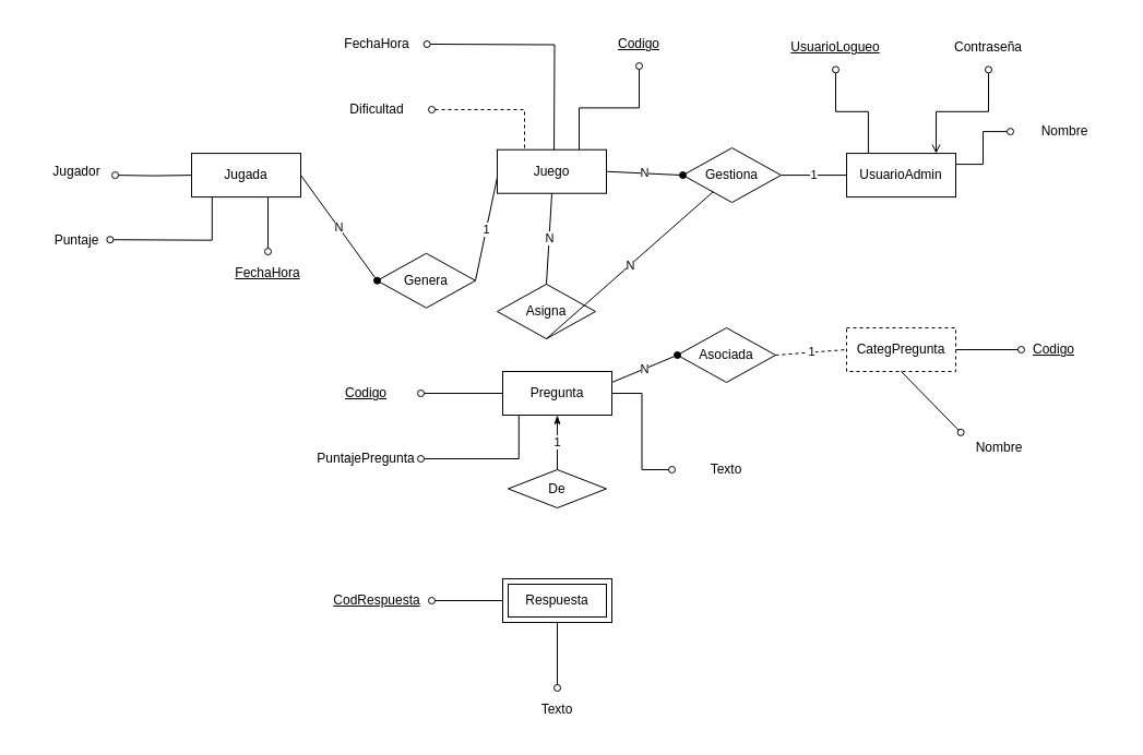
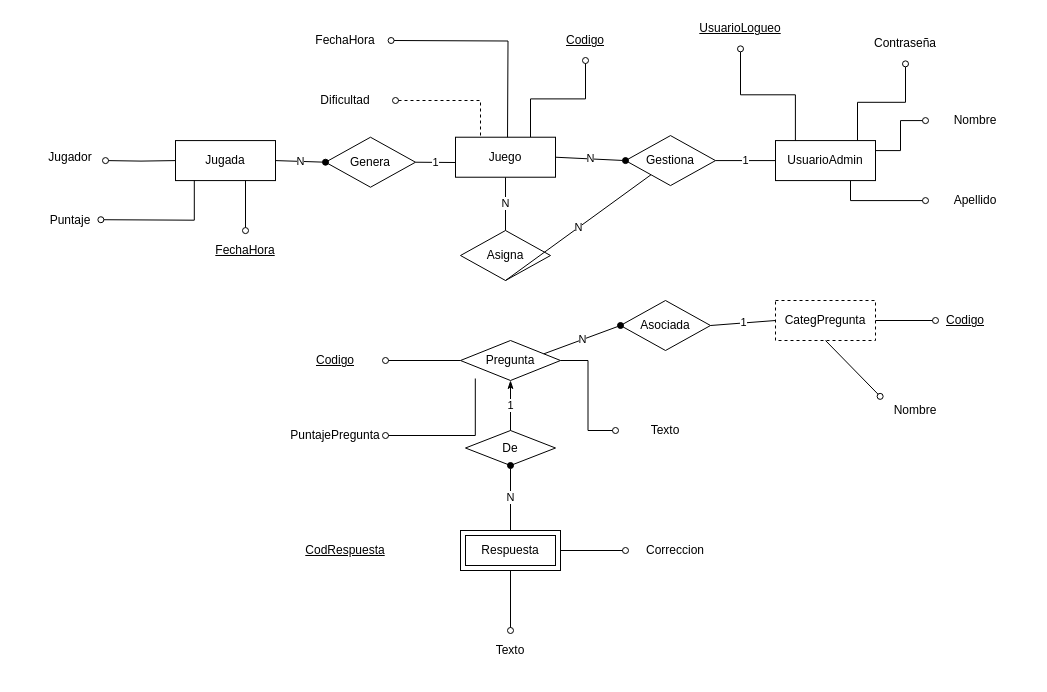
  <mxCell id="0" />
  <mxCell id="1" parent="0" />
  <mxCell id="2" value="Jugada" style="whiteSpace=wrap;html=1;align=center;spacingLeft=0;" parent="1" vertex="1"><mxGeometry x="175" y="140.08" width="100" height="40" as="geometry" /></mxCell>
  <mxCell id="3" value="CategPregunta" style="whiteSpace=wrap;html=1;align=center;spacingLeft=0;dashed=1;" parent="1" vertex="1"><mxGeometry x="775" y="300" width="100" height="40" as="geometry" /></mxCell>
  <mxCell id="4" value="&lt;u&gt;Codigo&lt;/u&gt;" style="ellipse;whiteSpace=wrap;html=1;align=center;strokeColor=none;spacingLeft=0;" parent="1" vertex="1"><mxGeometry x="535" y="20" width="100" height="40" as="geometry" /></mxCell>
  <mxCell id="5" value="FechaHora" style="ellipse;whiteSpace=wrap;html=1;align=center;strokeColor=none;spacingLeft=0;" parent="1" vertex="1"><mxGeometry x="295" y="20" width="100" height="40" as="geometry" /></mxCell>
  <mxCell id="6" value="Dificultad" style="ellipse;whiteSpace=wrap;html=1;align=center;strokeColor=none;spacingLeft=0;" parent="1" vertex="1"><mxGeometry x="295" y="80" width="100" height="40" as="geometry" /></mxCell>
  <mxCell id="7" style="edgeStyle=orthogonalEdgeStyle;rounded=0;orthogonalLoop=1;jettySize=auto;html=1;exitX=1.056;exitY=0.582;exitDx=0;exitDy=0;startArrow=oval;startFill=0;endArrow=none;endFill=0;spacingLeft=0;exitPerimeter=0;" parent="1" edge="1"><mxGeometry relative="1" as="geometry"><mxPoint x="390.6" y="40" as="sourcePoint" /><mxPoint x="507" y="140" as="targetPoint" /></mxGeometry></mxCell>
  <mxCell id="8" style="edgeStyle=orthogonalEdgeStyle;rounded=0;orthogonalLoop=1;jettySize=auto;html=1;exitX=1;exitY=0.5;exitDx=0;exitDy=0;startArrow=oval;startFill=0;endArrow=none;endFill=0;spacingLeft=0;entryX=0.25;entryY=0;entryDx=0;entryDy=0;dashed=1;" parent="1" source="6" target="55" edge="1"><mxGeometry relative="1" as="geometry"><mxPoint x="385" y="76.72" as="sourcePoint" /><mxPoint x="468.4" y="169.44" as="targetPoint" /></mxGeometry></mxCell>
  <mxCell id="9" style="edgeStyle=orthogonalEdgeStyle;rounded=0;orthogonalLoop=1;jettySize=auto;html=1;exitX=0.5;exitY=1;exitDx=0;exitDy=0;startArrow=oval;startFill=0;endArrow=none;endFill=0;spacingLeft=0;entryX=0.75;entryY=0;entryDx=0;entryDy=0;" parent="1" source="4" target="55" edge="1"><mxGeometry relative="1" as="geometry"><mxPoint x="545" y="56.72" as="sourcePoint" /><mxPoint x="678.4" y="179.44" as="targetPoint" /></mxGeometry></mxCell>
  <mxCell id="10" value="&lt;u&gt;FechaHora&lt;/u&gt;" style="ellipse;whiteSpace=wrap;html=1;align=center;strokeColor=none;spacingLeft=0;" parent="1" vertex="1"><mxGeometry x="195" y="230.08" width="100" height="40" as="geometry" /></mxCell>
  <mxCell id="11" value="Jugador" style="ellipse;whiteSpace=wrap;html=1;align=center;strokeColor=none;spacingLeft=0;" parent="1" vertex="1"><mxGeometry x="20.36" y="136.72" width="100" height="40" as="geometry" /></mxCell>
  <mxCell id="12" style="edgeStyle=orthogonalEdgeStyle;rounded=0;orthogonalLoop=1;jettySize=auto;html=1;exitX=1;exitY=0.5;exitDx=0;exitDy=0;startArrow=oval;startFill=0;endArrow=none;endFill=0;spacingLeft=0;entryX=0;entryY=0.5;entryDx=0;entryDy=0;" parent="1" target="2" edge="1"><mxGeometry relative="1" as="geometry"><mxPoint x="105" y="160.08" as="sourcePoint" /><mxPoint x="195" y="103.36" as="targetPoint" /></mxGeometry></mxCell>
  <mxCell id="13" style="rounded=0;orthogonalLoop=1;jettySize=auto;html=1;exitX=0.5;exitY=0;exitDx=0;exitDy=0;startArrow=oval;startFill=0;endArrow=none;endFill=0;spacingLeft=0;" parent="1" source="10" edge="1"><mxGeometry relative="1" as="geometry"><mxPoint x="115" y="213.36" as="sourcePoint" /><mxPoint x="245" y="180" as="targetPoint" /></mxGeometry></mxCell>
- <mxCell id="14" value="&lt;u&gt;UsuarioLogueo&lt;/u&gt;" style="ellipse;whiteSpace=wrap;html=1;align=center;strokeColor=none;spacingLeft=0;" parent="1" vertex="1"><mxGeometry x="715" y="23.36" width="100" height="40" as="geometry" /></mxCell>
+ <mxCell id="14" value="&lt;u&gt;UsuarioLogueo&lt;/u&gt;" style="ellipse;whiteSpace=wrap;html=1;align=center;strokeColor=none;spacingLeft=0;" parent="1" vertex="1"><mxGeometry x="690" y="8.36" width="100" height="40" as="geometry" /></mxCell>
  <mxCell id="15" value="Contraseña" style="ellipse;whiteSpace=wrap;html=1;align=center;strokeColor=none;spacingLeft=0;" parent="1" vertex="1"><mxGeometry x="855" y="23.36" width="100" height="40" as="geometry" /></mxCell>
+ <mxCell id="16" value="Apellido" style="ellipse;whiteSpace=wrap;html=1;align=center;strokeColor=none;spacingLeft=0;" parent="1" vertex="1"><mxGeometry x="925" y="180.08" width="100" height="40" as="geometry" /></mxCell>
  <mxCell id="17" value="Nombre" style="ellipse;whiteSpace=wrap;html=1;align=center;strokeColor=none;spacingLeft=0;" parent="1" vertex="1"><mxGeometry x="925" y="100.08" width="100" height="40" as="geometry" /></mxCell>
  <mxCell id="18" style="edgeStyle=orthogonalEdgeStyle;rounded=0;orthogonalLoop=1;jettySize=auto;html=1;exitX=0.5;exitY=1;exitDx=0;exitDy=0;entryX=0.199;entryY=0.064;entryDx=0;entryDy=0;startArrow=oval;startFill=0;endArrow=none;endFill=0;spacingLeft=0;entryPerimeter=0;" parent="1" source="14" target="54" edge="1"><mxGeometry relative="1" as="geometry"><mxPoint x="845" y="93.36" as="sourcePoint" /><mxPoint x="755" y="93.36" as="targetPoint" /></mxGeometry></mxCell>
- <mxCell id="19" style="edgeStyle=orthogonalEdgeStyle;rounded=0;orthogonalLoop=1;jettySize=auto;html=1;exitX=0.5;exitY=1;exitDx=0;exitDy=0;entryX=0.82;entryY=0;entryDx=0;entryDy=0;startArrow=oval;startFill=0;endArrow=open;endFill=0;spacingLeft=0;entryPerimeter=0;" parent="1" source="15" target="54" edge="1"><mxGeometry relative="1" as="geometry"><mxPoint x="855" y="73.36" as="sourcePoint" /><mxPoint x="884.9" y="152.64" as="targetPoint" /></mxGeometry></mxCell>
+ <mxCell id="19" style="edgeStyle=orthogonalEdgeStyle;rounded=0;orthogonalLoop=1;jettySize=auto;html=1;exitX=0.5;exitY=1;exitDx=0;exitDy=0;entryX=0.82;entryY=0;entryDx=0;entryDy=0;startArrow=oval;startFill=0;endArrow=none;endFill=0;spacingLeft=0;entryPerimeter=0;" parent="1" source="15" target="54" edge="1"><mxGeometry relative="1" as="geometry"><mxPoint x="855" y="73.36" as="sourcePoint" /><mxPoint x="884.9" y="152.64" as="targetPoint" /></mxGeometry></mxCell>
  <mxCell id="20" style="edgeStyle=orthogonalEdgeStyle;rounded=0;orthogonalLoop=1;jettySize=auto;html=1;exitX=0;exitY=0.5;exitDx=0;exitDy=0;entryX=1;entryY=0.25;entryDx=0;entryDy=0;startArrow=oval;startFill=0;endArrow=none;endFill=0;spacingLeft=0;" parent="1" source="17" target="54" edge="1"><mxGeometry relative="1" as="geometry"><mxPoint x="875" y="203.36" as="sourcePoint" /><mxPoint x="904.9" y="282.64" as="targetPoint" /></mxGeometry></mxCell>
+ <mxCell id="21" style="edgeStyle=orthogonalEdgeStyle;rounded=0;orthogonalLoop=1;jettySize=auto;html=1;exitX=0;exitY=0.5;exitDx=0;exitDy=0;startArrow=oval;startFill=0;endArrow=none;endFill=0;spacingLeft=0;entryX=0.75;entryY=1;entryDx=0;entryDy=0;" parent="1" source="16" target="54" edge="1"><mxGeometry relative="1" as="geometry"><mxPoint x="895" y="213.36" as="sourcePoint" /><mxPoint x="875" y="167.36" as="targetPoint" /></mxGeometry></mxCell>
  <mxCell id="22" value="Gestiona" style="shape=rhombus;perimeter=rhombusPerimeter;whiteSpace=wrap;html=1;align=center;spacingLeft=0;" parent="1" vertex="1"><mxGeometry x="625" y="135.08" width="90" height="50" as="geometry" /></mxCell>
  <mxCell id="23" value="1" style="rounded=0;orthogonalLoop=1;jettySize=auto;html=1;exitX=1;exitY=0.5;exitDx=0;exitDy=0;entryX=0;entryY=0.5;entryDx=0;entryDy=0;startArrow=none;startFill=0;endArrow=none;endFill=0;spacingLeft=0;" parent="1" source="22" target="54" edge="1"><mxGeometry relative="1" as="geometry"><mxPoint x="725" y="110" as="sourcePoint" /><mxPoint x="825" y="115" as="targetPoint" /></mxGeometry></mxCell>
  <mxCell id="24" value="N" style="rounded=0;orthogonalLoop=1;jettySize=auto;html=1;exitX=0;exitY=0.5;exitDx=0;exitDy=0;entryX=1;entryY=0.5;entryDx=0;entryDy=0;startArrow=oval;startFill=1;endArrow=none;endFill=0;spacingLeft=0;" parent="1" source="22" target="55" edge="1"><mxGeometry relative="1" as="geometry"><mxPoint x="585" y="120" as="sourcePoint" /><mxPoint x="505" y="125" as="targetPoint" /></mxGeometry></mxCell>
  <mxCell id="25" value="Respuesta" style="shape=ext;margin=3;double=1;whiteSpace=wrap;html=1;align=center;" parent="1" vertex="1"><mxGeometry x="460" y="530" width="100" height="40" as="geometry" /></mxCell>
  <mxCell id="26" value="Puntaje" style="ellipse;whiteSpace=wrap;html=1;align=center;strokeColor=none;spacingLeft=0;" parent="1" vertex="1"><mxGeometry x="20.36" y="200" width="100" height="40" as="geometry" /></mxCell>
  <mxCell id="27" style="edgeStyle=orthogonalEdgeStyle;rounded=0;orthogonalLoop=1;jettySize=auto;html=1;exitX=1;exitY=0;exitDx=0;exitDy=0;startArrow=oval;startFill=0;endArrow=none;endFill=0;spacingLeft=0;entryX=0.188;entryY=0.992;entryDx=0;entryDy=0;entryPerimeter=0;" parent="1" target="2" edge="1"><mxGeometry relative="1" as="geometry"><mxPoint x="100.355" y="219.218" as="sourcePoint" /><mxPoint x="205" y="203.36" as="targetPoint" /></mxGeometry></mxCell>
  <mxCell id="28" value="De" style="shape=rhombus;perimeter=rhombusPerimeter;whiteSpace=wrap;html=1;align=center;" parent="1" vertex="1"><mxGeometry x="465" y="430" width="90" height="35" as="geometry" /></mxCell>
+ <mxCell id="29" value="N" style="rounded=0;orthogonalLoop=1;jettySize=auto;html=1;exitX=0.5;exitY=0;exitDx=0;exitDy=0;entryX=0.5;entryY=1;entryDx=0;entryDy=0;startArrow=none;startFill=0;endArrow=oval;endFill=1;" parent="1" source="25" target="28" edge="1"><mxGeometry relative="1" as="geometry"><mxPoint x="460" y="530" as="sourcePoint" /><mxPoint x="460" y="495" as="targetPoint" /></mxGeometry></mxCell>
  <mxCell id="30" value="1" style="rounded=0;orthogonalLoop=1;jettySize=auto;html=1;entryX=0.5;entryY=1;entryDx=0;entryDy=0;startArrow=none;startFill=0;endArrow=classicThin;endFill=1;exitX=0.5;exitY=0;exitDx=0;exitDy=0;" parent="1" source="28" target="39" edge="1"><mxGeometry relative="1" as="geometry"><mxPoint x="430" y="406.72" as="sourcePoint" /><mxPoint x="430" y="446.72" as="targetPoint" /></mxGeometry></mxCell>
- <mxCell id="31" value="Asigna" style="shape=rhombus;perimeter=rhombusPerimeter;whiteSpace=wrap;html=1;align=center;" parent="1" vertex="1"><mxGeometry x="455" y="260" width="90" height="50" as="geometry" /></mxCell>
+ <mxCell id="31" value="Asigna" style="shape=rhombus;perimeter=rhombusPerimeter;whiteSpace=wrap;html=1;align=center;" parent="1" vertex="1"><mxGeometry x="460" y="230" width="90" height="50" as="geometry" /></mxCell>
  <mxCell id="32" value="N" style="rounded=0;orthogonalLoop=1;jettySize=auto;html=1;exitX=0.5;exitY=0;exitDx=0;exitDy=0;entryX=0.5;entryY=1;entryDx=0;entryDy=0;startArrow=none;startFill=0;endArrow=none;endFill=0;spacingLeft=0;" parent="1" source="31" target="55" edge="1"><mxGeometry relative="1" as="geometry"><mxPoint x="595" y="230" as="sourcePoint" /><mxPoint x="655" y="230" as="targetPoint" /></mxGeometry></mxCell>
  <mxCell id="33" value="N" style="rounded=0;orthogonalLoop=1;jettySize=auto;html=1;exitX=0.5;exitY=1;exitDx=0;exitDy=0;startArrow=none;startFill=0;endArrow=none;endFill=0;spacingLeft=0;" parent="1" source="31" target="22" edge="1"><mxGeometry relative="1" as="geometry"><mxPoint x="605" y="270" as="sourcePoint" /><mxPoint x="535" y="266.64" as="targetPoint" /></mxGeometry></mxCell>
  <mxCell id="34" value="&lt;u&gt;Codigo&lt;/u&gt;" style="ellipse;whiteSpace=wrap;html=1;align=center;strokeColor=none;spacingLeft=0;" parent="1" vertex="1"><mxGeometry x="285" y="340" width="100" height="40" as="geometry" /></mxCell>
- <mxCell id="35" value="PuntajePregunta" style="ellipse;whiteSpace=wrap;html=1;align=center;strokeColor=none;spacingLeft=0;" parent="1" vertex="1"><mxGeometry x="285" y="400" width="100" height="40" as="geometry" /></mxCell>
+ <mxCell id="35" value="PuntajePregunta" style="ellipse;whiteSpace=wrap;html=1;align=center;strokeColor=none;spacingLeft=0;" parent="1" vertex="1"><mxGeometry x="285" y="415" width="100" height="40" as="geometry" /></mxCell>
  <mxCell id="36" value="Texto" style="ellipse;whiteSpace=wrap;html=1;align=center;strokeColor=none;spacingLeft=0;" parent="1" vertex="1"><mxGeometry x="615" y="410" width="100" height="40" as="geometry" /></mxCell>
  <mxCell id="37" style="edgeStyle=orthogonalEdgeStyle;rounded=0;orthogonalLoop=1;jettySize=auto;html=1;exitX=1;exitY=0.5;exitDx=0;exitDy=0;startArrow=oval;startFill=0;endArrow=none;endFill=0;spacingLeft=0;entryX=0;entryY=0.5;entryDx=0;entryDy=0;" parent="1" source="34" target="39" edge="1"><mxGeometry relative="1" as="geometry"><mxPoint x="405" y="390" as="sourcePoint" /><mxPoint x="475" y="390" as="targetPoint" /></mxGeometry></mxCell>
  <mxCell id="38" style="edgeStyle=orthogonalEdgeStyle;rounded=0;orthogonalLoop=1;jettySize=auto;html=1;exitX=1;exitY=0.5;exitDx=0;exitDy=0;startArrow=oval;startFill=0;endArrow=none;endFill=0;spacingLeft=0;entryX=0.148;entryY=0.95;entryDx=0;entryDy=0;entryPerimeter=0;" parent="1" source="35" target="39" edge="1"><mxGeometry relative="1" as="geometry"><mxPoint x="405" y="420" as="sourcePoint" /><mxPoint x="476" y="383" as="targetPoint" /></mxGeometry></mxCell>
- <mxCell id="39" value="Pregunta" style="whiteSpace=wrap;html=1;align=center;spacingLeft=0;" parent="1" vertex="1"><mxGeometry x="460" y="340" width="100" height="40" as="geometry" /></mxCell>
+ <mxCell id="39" value="Pregunta" style="rhombus;whiteSpace=wrap;html=1;align=center;spacingLeft=0;" parent="1" vertex="1"><mxGeometry x="460" y="340" width="100" height="40" as="geometry" /></mxCell>
  <mxCell id="40" style="edgeStyle=orthogonalEdgeStyle;rounded=0;orthogonalLoop=1;jettySize=auto;html=1;exitX=0;exitY=0.5;exitDx=0;exitDy=0;startArrow=oval;startFill=0;endArrow=none;endFill=0;spacingLeft=0;entryX=1;entryY=0.5;entryDx=0;entryDy=0;" parent="1" source="36" target="39" edge="1"><mxGeometry relative="1" as="geometry"><mxPoint x="595" y="400" as="sourcePoint" /><mxPoint x="680" y="370" as="targetPoint" /></mxGeometry></mxCell>
  <mxCell id="41" value="&lt;u&gt;CodRespuesta&lt;/u&gt;" style="ellipse;whiteSpace=wrap;html=1;align=center;strokeColor=none;spacingLeft=0;" parent="1" vertex="1"><mxGeometry x="295" y="530" width="100" height="40" as="geometry" /></mxCell>
  <mxCell id="42" value="Texto" style="ellipse;whiteSpace=wrap;html=1;align=center;strokeColor=none;spacingLeft=0;" parent="1" vertex="1"><mxGeometry x="460" y="630" width="100" height="40" as="geometry" /></mxCell>
- <mxCell id="44" style="edgeStyle=orthogonalEdgeStyle;rounded=0;orthogonalLoop=1;jettySize=auto;html=1;exitX=1;exitY=0.5;exitDx=0;exitDy=0;startArrow=oval;startFill=0;endArrow=none;endFill=0;spacingLeft=0;entryX=0;entryY=0.5;entryDx=0;entryDy=0;" parent="1" source="41" target="25" edge="1"><mxGeometry relative="1" as="geometry"><mxPoint x="345" y="640" as="sourcePoint" /><mxPoint x="290" y="570" as="targetPoint" /></mxGeometry></mxCell>
+ <mxCell id="43" value="Correccion" style="ellipse;whiteSpace=wrap;html=1;align=center;strokeColor=none;spacingLeft=0;" parent="1" vertex="1"><mxGeometry x="625" y="530" width="100" height="40" as="geometry" /></mxCell>
+ <mxCell id="45" style="edgeStyle=orthogonalEdgeStyle;rounded=0;orthogonalLoop=1;jettySize=auto;html=1;exitX=0;exitY=0.5;exitDx=0;exitDy=0;startArrow=oval;startFill=0;endArrow=none;endFill=0;spacingLeft=0;entryX=1;entryY=0.5;entryDx=0;entryDy=0;" parent="1" source="43" target="25" edge="1"><mxGeometry relative="1" as="geometry"><mxPoint x="645" y="630" as="sourcePoint" /><mxPoint x="590" y="560" as="targetPoint" /></mxGeometry></mxCell>
  <mxCell id="46" style="rounded=0;orthogonalLoop=1;jettySize=auto;html=1;exitX=0.5;exitY=0;exitDx=0;exitDy=0;startArrow=oval;startFill=0;endArrow=none;endFill=0;spacingLeft=0;entryX=0.5;entryY=1;entryDx=0;entryDy=0;" parent="1" source="42" target="25" edge="1"><mxGeometry relative="1" as="geometry"><mxPoint x="615" y="650" as="sourcePoint" /><mxPoint x="560" y="580" as="targetPoint" /></mxGeometry></mxCell>
  <mxCell id="47" value="&lt;u&gt;Codigo&lt;/u&gt;" style="ellipse;whiteSpace=wrap;html=1;align=center;strokeColor=none;spacingLeft=0;" parent="1" vertex="1"><mxGeometry x="915" y="300" width="100" height="40" as="geometry" /></mxCell>
  <mxCell id="48" value="Nombre" style="ellipse;whiteSpace=wrap;html=1;align=center;strokeColor=none;spacingLeft=0;" parent="1" vertex="1"><mxGeometry x="865" y="390" width="100" height="40" as="geometry" /></mxCell>
  <mxCell id="49" style="rounded=0;orthogonalLoop=1;jettySize=auto;html=1;exitX=0;exitY=0.5;exitDx=0;exitDy=0;startArrow=oval;startFill=0;endArrow=none;endFill=0;spacingLeft=0;entryX=1;entryY=0.5;entryDx=0;entryDy=0;" parent="1" target="3" edge="1"><mxGeometry relative="1" as="geometry"><mxPoint x="935" y="320" as="sourcePoint" /><mxPoint x="830" y="270" as="targetPoint" /></mxGeometry></mxCell>
  <mxCell id="50" style="rounded=0;orthogonalLoop=1;jettySize=auto;html=1;exitX=0;exitY=0;exitDx=0;exitDy=0;startArrow=oval;startFill=0;endArrow=none;endFill=0;spacingLeft=0;entryX=0.5;entryY=1;entryDx=0;entryDy=0;" parent="1" source="48" target="3" edge="1"><mxGeometry relative="1" as="geometry"><mxPoint x="845" y="370" as="sourcePoint" /><mxPoint x="785" y="370" as="targetPoint" /></mxGeometry></mxCell>
  <mxCell id="51" value="Asociada" style="shape=rhombus;perimeter=rhombusPerimeter;whiteSpace=wrap;html=1;align=center;" parent="1" vertex="1"><mxGeometry x="620" y="300" width="90" height="50" as="geometry" /></mxCell>
- <mxCell id="52" value="1" style="rounded=0;orthogonalLoop=1;jettySize=auto;html=1;exitX=1;exitY=0.5;exitDx=0;exitDy=0;entryX=0;entryY=0.5;entryDx=0;entryDy=0;startArrow=none;startFill=0;endArrow=none;endFill=0;spacingLeft=0;dashed=1;" parent="1" source="51" target="3" edge="1"><mxGeometry relative="1" as="geometry"><mxPoint x="725" y="270" as="sourcePoint" /><mxPoint x="785" y="270" as="targetPoint" /></mxGeometry></mxCell>
+ <mxCell id="52" value="1" style="rounded=0;orthogonalLoop=1;jettySize=auto;html=1;exitX=1;exitY=0.5;exitDx=0;exitDy=0;entryX=0;entryY=0.5;entryDx=0;entryDy=0;startArrow=none;startFill=0;endArrow=none;endFill=0;spacingLeft=0;" parent="1" source="51" target="3" edge="1"><mxGeometry relative="1" as="geometry"><mxPoint x="725" y="270" as="sourcePoint" /><mxPoint x="785" y="270" as="targetPoint" /></mxGeometry></mxCell>
  <mxCell id="53" value="N" style="rounded=0;orthogonalLoop=1;jettySize=auto;html=1;exitX=0;exitY=0.5;exitDx=0;exitDy=0;entryX=1;entryY=0.25;entryDx=0;entryDy=0;startArrow=oval;startFill=1;endArrow=none;endFill=0;spacingLeft=0;" parent="1" source="51" target="39" edge="1"><mxGeometry relative="1" as="geometry"><mxPoint x="575" y="300" as="sourcePoint" /><mxPoint x="505" y="296.64" as="targetPoint" /></mxGeometry></mxCell>
  <mxCell id="54" value="UsuarioAdmin" style="whiteSpace=wrap;html=1;align=center;spacingLeft=0;" parent="1" vertex="1"><mxGeometry x="775" y="140.08" width="100" height="40" as="geometry" /></mxCell>
  <mxCell id="55" value="Juego" style="whiteSpace=wrap;html=1;align=center;spacingLeft=0;" parent="1" vertex="1"><mxGeometry x="455" y="136.72" width="100" height="40" as="geometry" /></mxCell>
- <mxCell id="56" value="Genera" style="shape=rhombus;perimeter=rhombusPerimeter;whiteSpace=wrap;html=1;align=center;" parent="1" vertex="1"><mxGeometry x="345" y="231.72" width="90" height="50" as="geometry" /></mxCell>
+ <mxCell id="56" value="Genera" style="shape=rhombus;perimeter=rhombusPerimeter;whiteSpace=wrap;html=1;align=center;" parent="1" vertex="1"><mxGeometry x="325" y="136.72" width="90" height="50" as="geometry" /></mxCell>
  <mxCell id="57" value="N" style="rounded=0;orthogonalLoop=1;jettySize=auto;html=1;exitX=0;exitY=0.5;exitDx=0;exitDy=0;entryX=1;entryY=0.5;entryDx=0;entryDy=0;startArrow=oval;startFill=1;endArrow=none;endFill=0;spacingLeft=0;" parent="1" source="56" target="2" edge="1"><mxGeometry relative="1" as="geometry"><mxPoint x="345" y="230" as="sourcePoint" /><mxPoint x="275" y="226.64" as="targetPoint" /></mxGeometry></mxCell>
  <mxCell id="58" value="1" style="rounded=0;orthogonalLoop=1;jettySize=auto;html=1;exitX=1;exitY=0.5;exitDx=0;exitDy=0;startArrow=none;startFill=0;endArrow=none;endFill=0;spacingLeft=0;" parent="1" source="56" edge="1"><mxGeometry relative="1" as="geometry"><mxPoint x="365" y="230" as="sourcePoint" /><mxPoint x="455" y="162" as="targetPoint" /></mxGeometry></mxCell>
